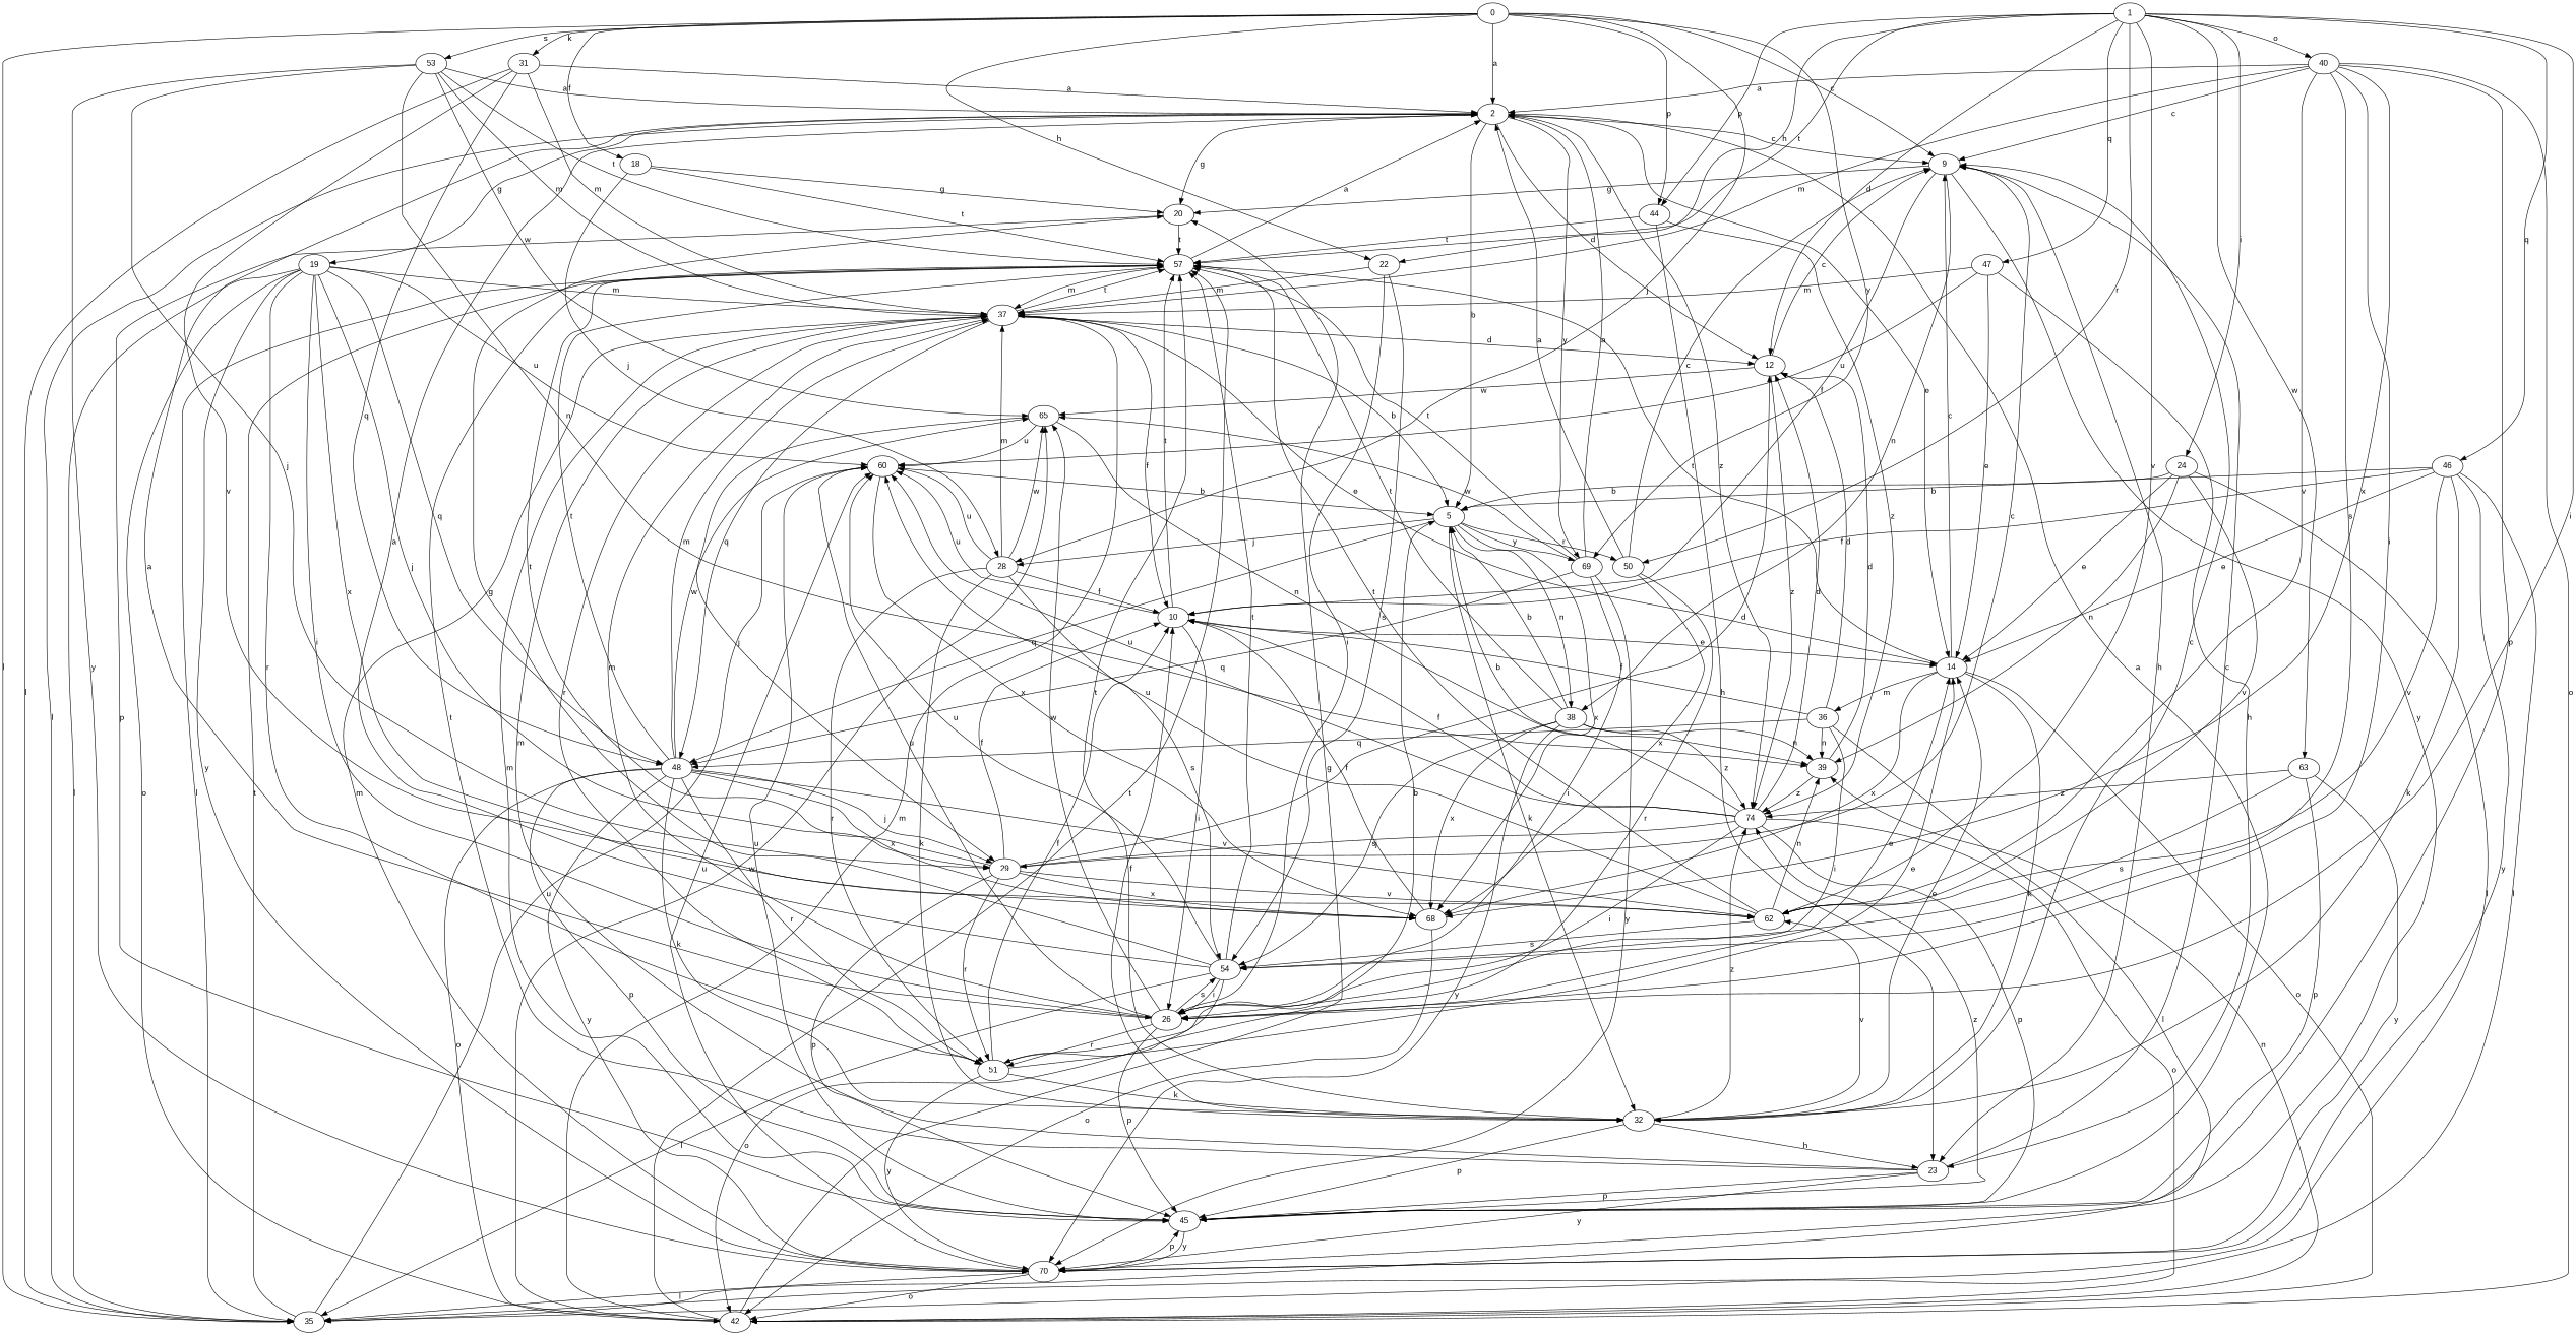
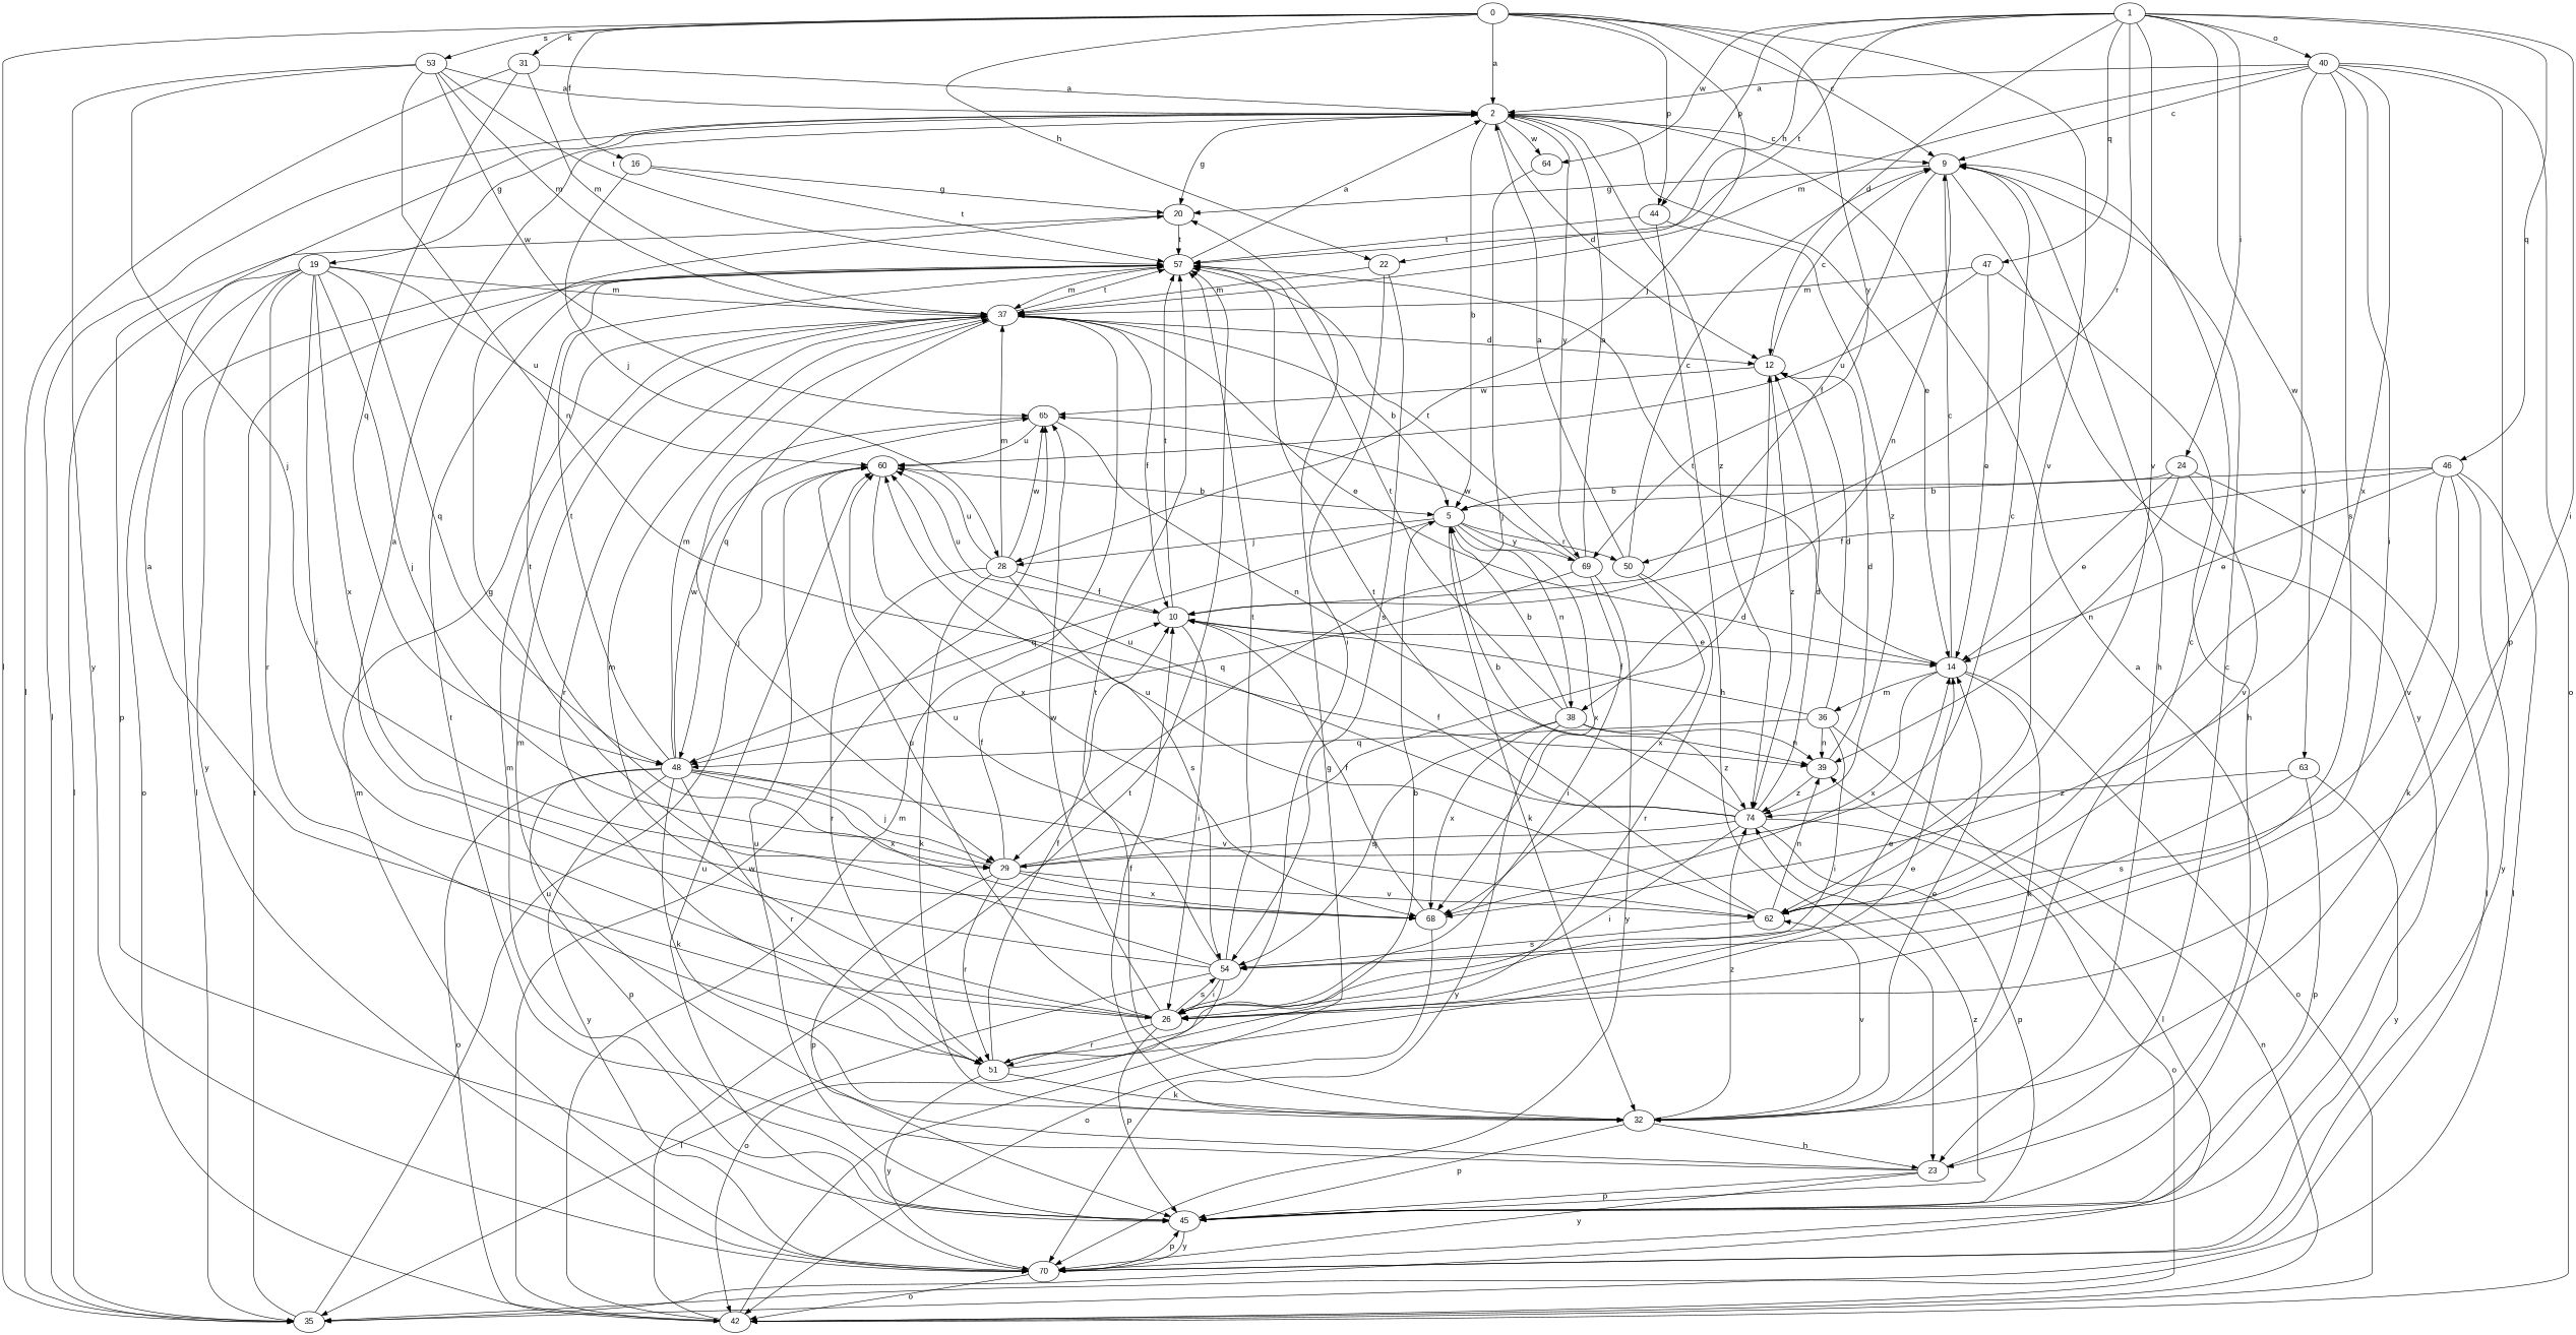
  strict digraph {
    fontname="Liberation Sans"
    node [fontname="Liberation Sans"]
    edge [fontname="Liberation Sans"]
    0
    2
    9
-   16 [label=18]
+   16
    22
    28
    31
    35
    44
    53
    69
    12
+   64
    5
    14
    19
    20
    74
    38
    n20 [label=10]
    23
    70
    57
    26
    37
    54
    32
    60
    65
    51
    62
    48
    29
    39
    1
    24
    40
    46
    47
    50
    63
    45
    68
    42
    36
    0 -> 2 [label=a]
    0 -> 9 [label=c]
    0 -> 16 [label=f]
    0 -> 22 [label=h]
    0 -> 28 [label=j]
    0 -> 31 [label=k]
    0 -> 35 [label=l]
    0 -> 44 [label=p]
    0 -> 53 [label=s]
    0 -> 69 [label=y]
    2 -> 9 [label=c]
    2 -> 35 [label=l]
    2 -> 69 [label=y]
    2 -> 12 [label=d]
+   2 -> 64 [label=w]
    2 -> 5 [label=b]
    2 -> 14 [label=e]
    2 -> 19 [label=g]
    2 -> 20 [label=g]
    2 -> 74 [label=z]
    9 -> 20 [label=g]
    9 -> 38 [label=n]
    9 -> n20 [label=f]
    9 -> 23 [label=h]
    9 -> 70 [label=y]
    16 -> 28 [label=j]
    16 -> 20 [label=g]
    16 -> 57 [label=t]
    22 -> 26 [label=i]
    22 -> 37 [label=m]
    22 -> 54 [label=s]
    28 -> n20 [label=f]
    28 -> 37 [label=m]
    28 -> 54 [label=s]
    28 -> 32 [label=k]
    28 -> 60 [label=u]
    28 -> 65 [label=w]
    28 -> 51 [label=r]
    31 -> 2 [label=a]
    31 -> 35 [label=l]
    31 -> 37 [label=m]
-   31 -> 62 [label=v]
+   0 -> 62 [label=v]
    31 -> 48 [label=q]
    35 -> 57 [label=t]
    35 -> 60 [label=u]
    44 -> 74 [label=z]
    44 -> 23 [label=h]
    44 -> 57 [label=t]
    53 -> 2 [label=a]
    53 -> 70 [label=y]
    53 -> 57 [label=t]
    53 -> 37 [label=m]
    53 -> 65 [label=w]
    53 -> 29 [label=j]
    53 -> 39 [label=n]
    69 -> 2 [label=a]
    69 -> 70 [label=y]
    69 -> 57 [label=t]
    69 -> 26 [label=i]
    69 -> 65 [label=w]
    69 -> 48 [label=q]
    12 -> 9 [label=c]
    12 -> 74 [label=z]
    12 -> 65 [label=w]
+   64 -> 29 [label=j]
    5 -> 28 [label=j]
    5 -> 69 [label=y]
    5 -> 38 [label=n]
    5 -> 32 [label=k]
    5 -> 48 [label=q]
    5 -> 50 [label=r]
    5 -> 68 [label=x]
    14 -> 9 [label=c]
    14 -> 57 [label=t]
    14 -> 32 [label=k]
    14 -> 68 [label=x]
    14 -> 42 [label=o]
    14 -> 36 [label=m]
    19 -> 35 [label=l]
    19 -> 70 [label=y]
    19 -> 26 [label=i]
    19 -> 37 [label=m]
    19 -> 60 [label=u]
    19 -> 51 [label=r]
    19 -> 48 [label=q]
    19 -> 29 [label=j]
    19 -> 68 [label=x]
    19 -> 42 [label=o]
    20 -> 57 [label=t]
    20 -> 45 [label=p]
    74 -> 12 [label=d]
    74 -> 5 [label=b]
    74 -> n20 [label=f]
    74 -> 26 [label=i]
    74 -> 60 [label=u]
    74 -> 29 [label=j]
    74 -> 45 [label=p]
    74 -> 42 [label=o]
    38 -> 5 [label=b]
    38 -> 74 [label=z]
    38 -> 70 [label=y]
    38 -> 57 [label=t]
    38 -> 54 [label=s]
    38 -> 39 [label=n]
    38 -> 68 [label=x]
    n20 -> 14 [label=e]
    n20 -> 57 [label=t]
    n20 -> 26 [label=i]
    n20 -> 60 [label=u]
    23 -> 9 [label=c]
    23 -> 70 [label=y]
    23 -> 57 [label=t]
    23 -> 37 [label=m]
    23 -> 45 [label=p]
-   70 -> 35 [label=l]
    70 -> 37 [label=m]
    70 -> 60 [label=u]
    70 -> 45 [label=p]
    70 -> 42 [label=o]
    57 -> 2 [label=a]
    57 -> 35 [label=l]
    57 -> 37 [label=m]
    26 -> 2 [label=a]
    26 -> 14 [label=e]
    26 -> 37 [label=m]
    26 -> 54 [label=s]
    26 -> 60 [label=u]
    26 -> 65 [label=w]
    26 -> 51 [label=r]
    26 -> 45 [label=p]
    37 -> 12 [label=d]
    37 -> 5 [label=b]
    37 -> 14 [label=e]
    37 -> n20 [label=f]
    37 -> 57 [label=t]
    37 -> 51 [label=r]
    37 -> 48 [label=q]
    54 -> 2 [label=a]
    54 -> 35 [label=l]
    54 -> 20 [label=g]
    54 -> 57 [label=t]
    54 -> 26 [label=i]
    54 -> 60 [label=u]
    54 -> 42 [label=o]
    32 -> 9 [label=c]
    32 -> 14 [label=e]
    32 -> 74 [label=z]
    32 -> n20 [label=f]
    32 -> 23 [label=h]
    32 -> 57 [label=t]
    32 -> 62 [label=v]
    32 -> 45 [label=p]
    60 -> 5 [label=b]
    60 -> 68 [label=x]
    65 -> 60 [label=u]
    65 -> 29 [label=j]
    65 -> 39 [label=n]
    51 -> 5 [label=b]
    51 -> 14 [label=e]
    51 -> n20 [label=f]
    51 -> 70 [label=y]
    51 -> 32 [label=k]
    62 -> 57 [label=t]
    62 -> 54 [label=s]
    62 -> 60 [label=u]
    62 -> 39 [label=n]
    48 -> 70 [label=y]
    48 -> 57 [label=t]
    48 -> 37 [label=m]
    48 -> 32 [label=k]
    48 -> 65 [label=w]
    48 -> 51 [label=r]
    48 -> 62 [label=v]
    48 -> 29 [label=j]
    48 -> 45 [label=p]
    48 -> 68 [label=x]
    48 -> 42 [label=o]
    29 -> 9 [label=c]
    29 -> 12 [label=d]
    29 -> n20 [label=f]
    29 -> 57 [label=t]
    29 -> 51 [label=r]
    29 -> 62 [label=v]
    29 -> 45 [label=p]
    29 -> 68 [label=x]
    39 -> 12 [label=d]
    39 -> 74 [label=z]
    1 -> 22 [label=h]
    1 -> 44 [label=p]
    1 -> 12 [label=d]
+   1 -> 64 [label=w]
    1 -> 57 [label=t]
    1 -> 26 [label=i]
    1 -> 62 [label=v]
    1 -> 24 [label=i]
    1 -> 40 [label=o]
    1 -> 46 [label=q]
    1 -> 47 [label=q]
    1 -> 50 [label=r]
    1 -> 63 [label=w]
    24 -> 35 [label=l]
    24 -> 5 [label=b]
    24 -> 14 [label=e]
    24 -> 62 [label=v]
    24 -> 39 [label=n]
    40 -> 2 [label=a]
    40 -> 9 [label=c]
    40 -> 26 [label=i]
    40 -> 37 [label=m]
    40 -> 54 [label=s]
    40 -> 62 [label=v]
    40 -> 45 [label=p]
    40 -> 68 [label=x]
    40 -> 42 [label=o]
    46 -> 35 [label=l]
    46 -> 5 [label=b]
    46 -> 14 [label=e]
    46 -> n20 [label=f]
    46 -> 70 [label=y]
    46 -> 32 [label=k]
    46 -> 62 [label=v]
    47 -> 14 [label=e]
    47 -> 23 [label=h]
    47 -> 37 [label=m]
    47 -> 60 [label=u]
    50 -> 2 [label=a]
    50 -> 9 [label=c]
    50 -> 51 [label=r]
    50 -> 68 [label=x]
    63 -> 74 [label=z]
    63 -> 70 [label=y]
    63 -> 54 [label=s]
    63 -> 45 [label=p]
    45 -> 2 [label=a]
    45 -> 74 [label=z]
    45 -> 70 [label=y]
    45 -> 37 [label=m]
    45 -> 60 [label=u]
    68 -> n20 [label=f]
    68 -> 42 [label=o]
    42 -> 20 [label=g]
    42 -> 57 [label=t]
    42 -> 37 [label=m]
    42 -> 65 [label=w]
    42 -> 39 [label=n]
    36 -> 35 [label=l]
    36 -> 12 [label=d]
    36 -> n20 [label=f]
    36 -> 26 [label=i]
    36 -> 48 [label=q]
    36 -> 39 [label=n]
  }
